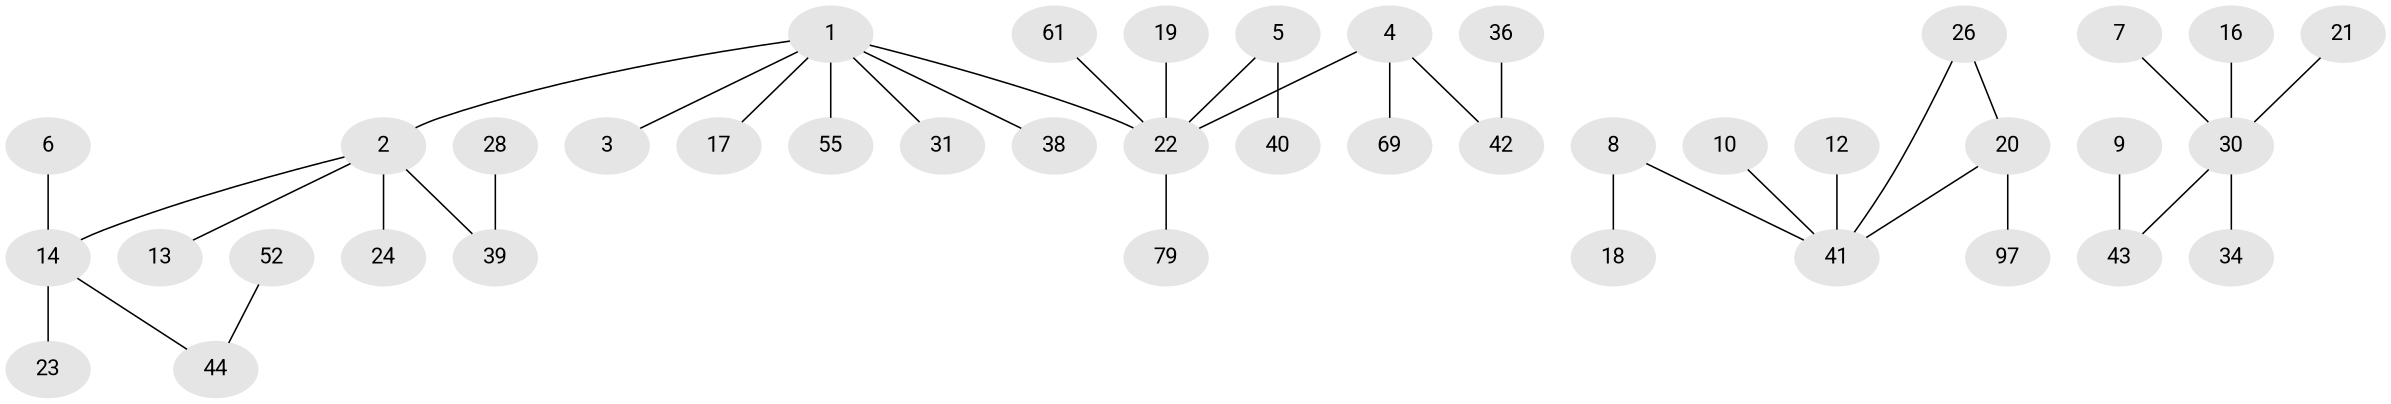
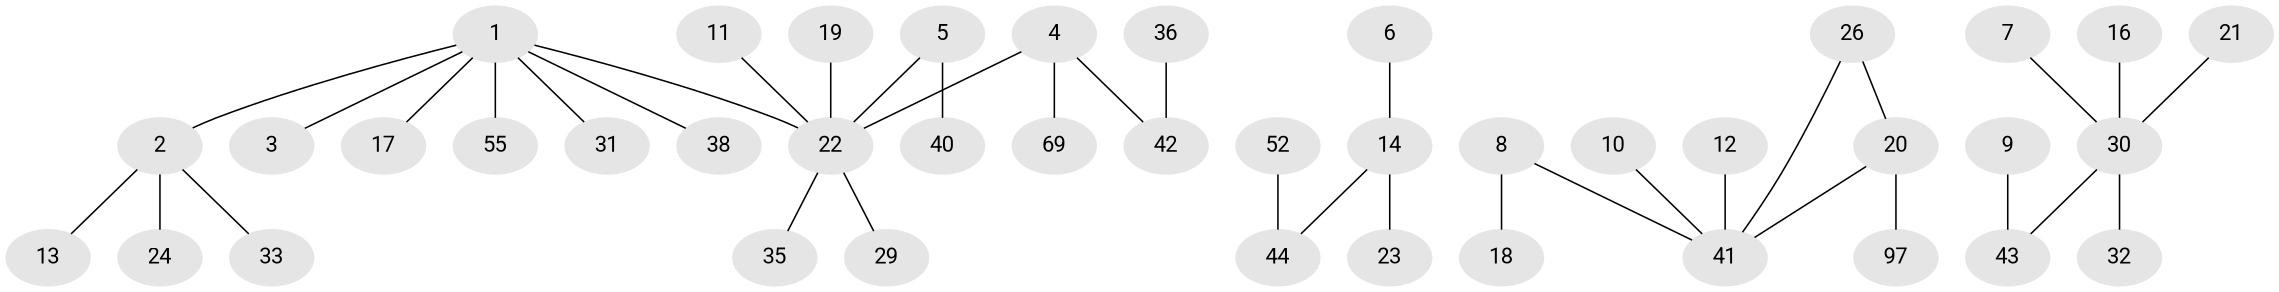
  graph {
    fontname=Roboto
    node [color=gray90 fontname=Roboto style=filled]
    edge [fontname=Roboto weight=1.0]
    1
    2
    3
    17
    22
    n6 [label=55]
    31
    38
    13
    14
    24
-   33 [label=39]
+   33
    20
    41
    n15 [label=97]
-   29 [label=79]
+   29
+   35
    23
    44
    4
    n21 [label=69]
    42
    5
    40
    6
    7
    30
    43
-   34
+   34 [label=32]
    8
    18
    9
    10
-   11 [label=61]
+   11
    12
    16
    19
    21
    26
-   28
    n41 [label=52]
    36
    1 -- 2
    1 -- 3
    1 -- 17
    1 -- 22
    1 -- n6
    1 -- 31
    1 -- 38
    2 -- 13
-   2 -- 14
    2 -- 24
    2 -- 33
    22 -- 29
+   22 -- 35
    14 -- 23
    14 -- 44
    20 -- 41
    20 -- n15
    4 -- 22
    4 -- n21
    4 -- 42
    5 -- 22
    5 -- 40
    6 -- 14
    7 -- 30
    30 -- 43
    30 -- 34
    8 -- 41
    8 -- 18
    9 -- 43
    10 -- 41
    11 -- 22
    12 -- 41
    16 -- 30
    19 -- 22
    21 -- 30
    26 -- 20
    26 -- 41
-   28 -- 33
    n41 -- 44
    36 -- 42
  }
